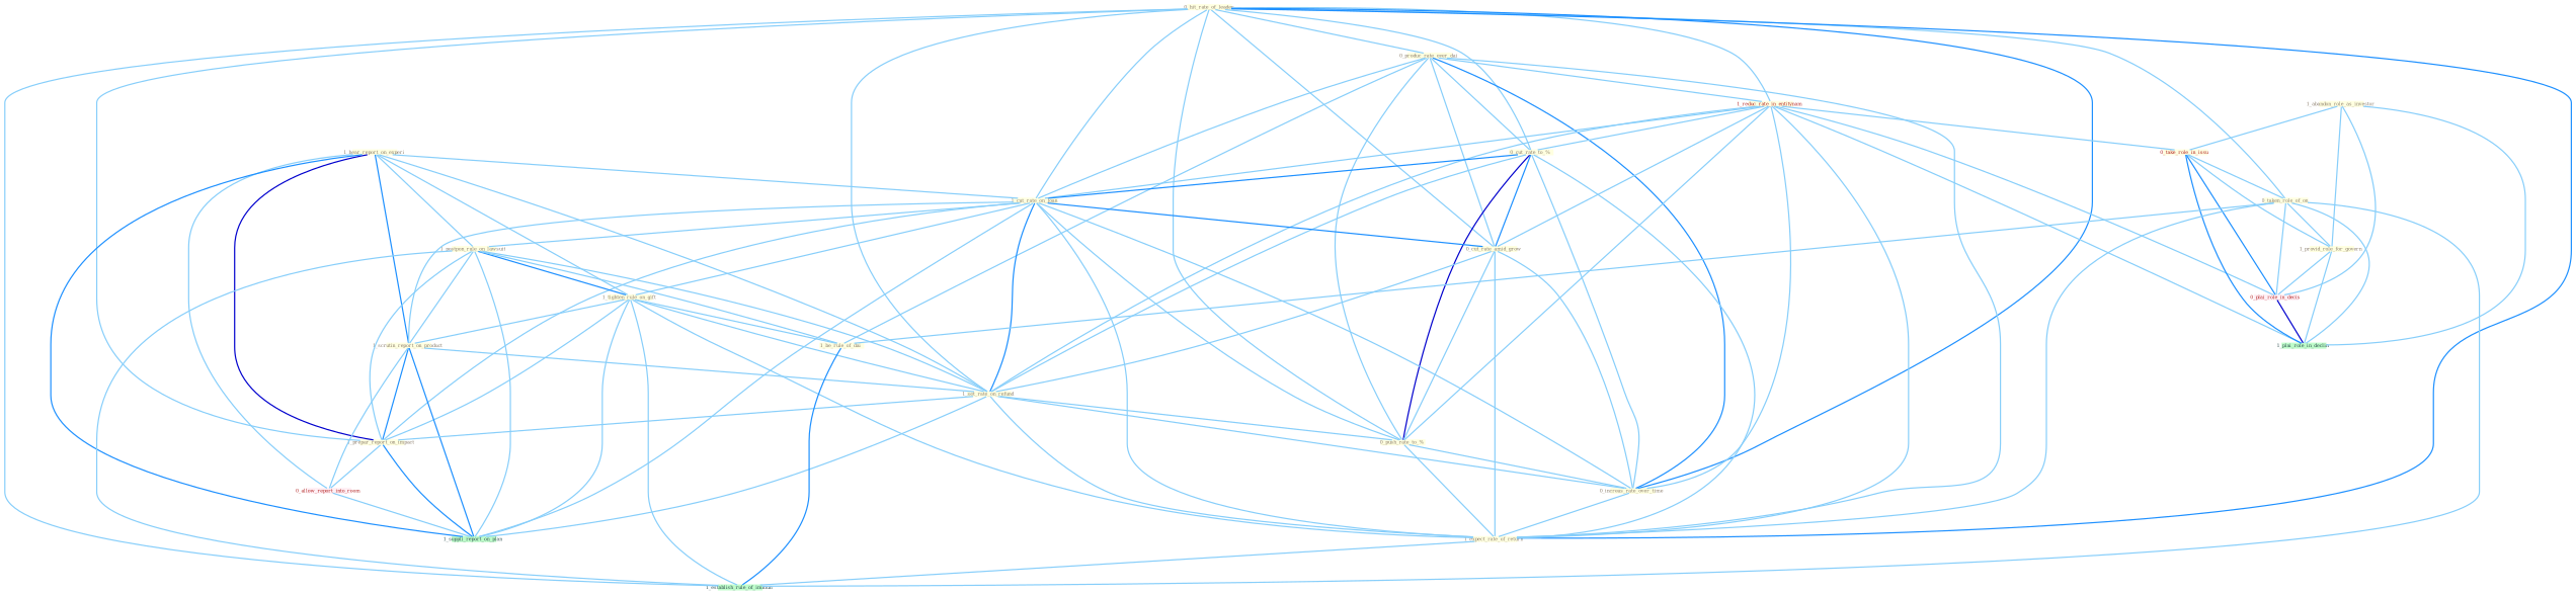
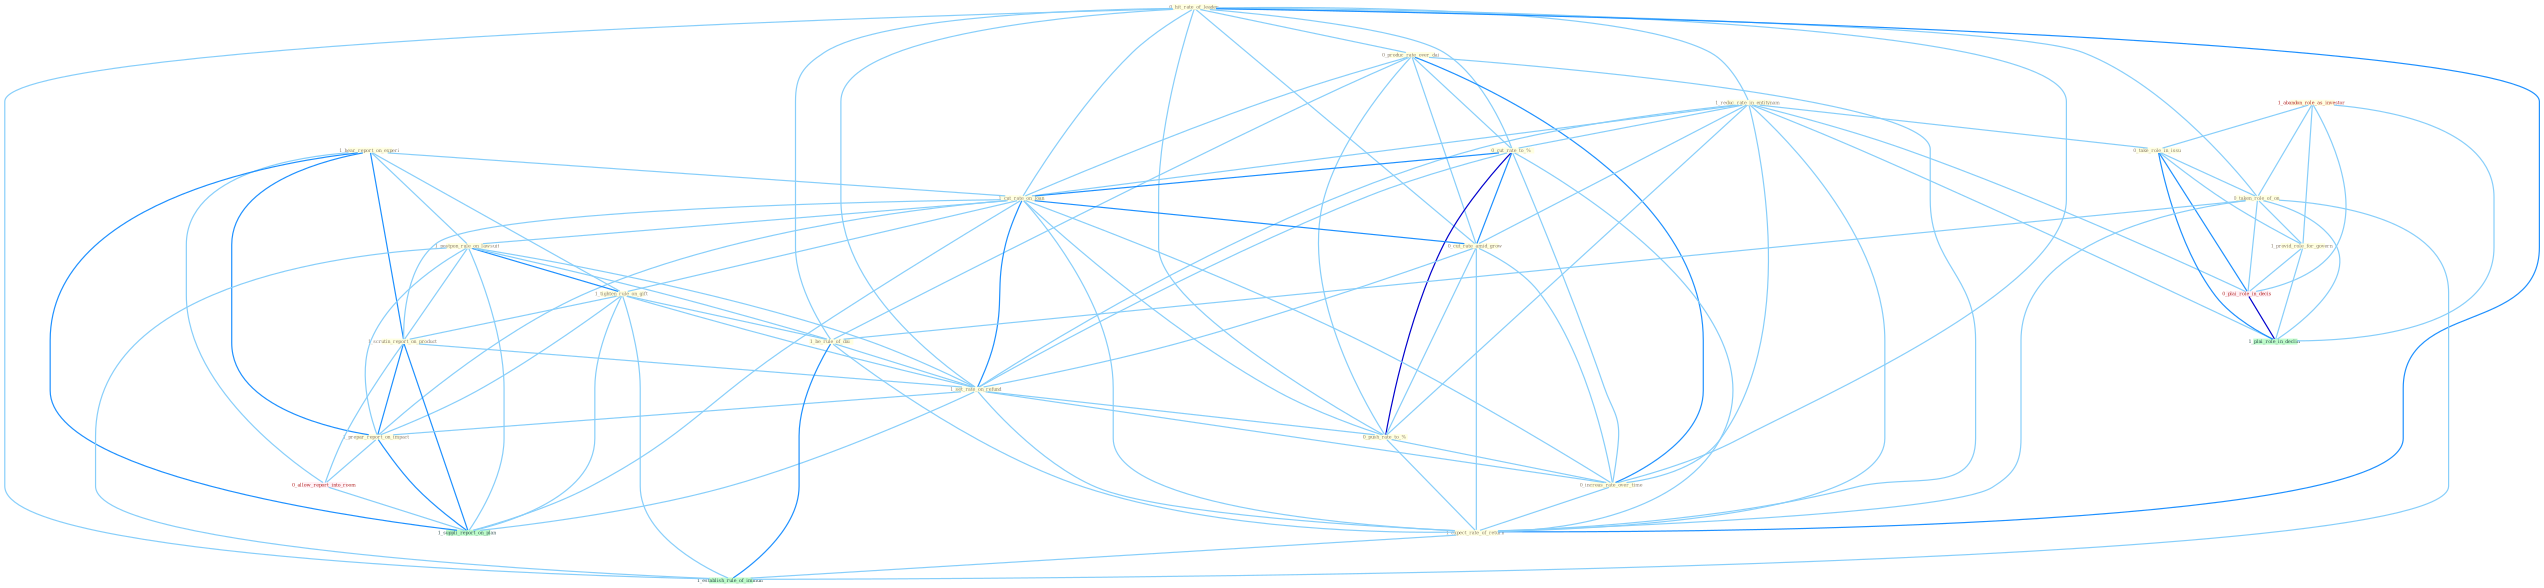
  graph {
    node [color="#ffffe0" fixedsize=true fontcolor="#8b7d6b" fontsize=4 shape=polygon style=filled]
    edge [color="#87cefa" w=1]
    n1 [height=.06 label="0_hit_rate_of_leader" width=.5]
    "0_produc_rate_over_dai " [height=.06 width=.5]
-   "1_reduc_rate_in_entitynam " [fontcolor="#b22222" height=.06 width=.5]
+   "1_reduc_rate_in_entitynam " [height=.06 width=.5]
    "0_cut_rate_to_% " [height=.06 width=.5]
    "1_hear_report_on_experi " [height=.06 width=.5]
-   "1_abandon_role_as_investor " [height=.06 width=.5]
-   "0_take_role_in_issu " [fontcolor="#b22222" height=.06 width=.5]
+   "1_abandon_role_as_investor " [fontcolor="#b22222" height=.06 width=.5]
+   "0_take_role_in_issu " [height=.06 width=.5]
    "1_cut_rate_on_loan " [height=.06 width=.5]
    "1_postpon_rule_on_lawsuit " [height=.06 width=.5]
    "1_tighten_rule_on_gift " [height=.06 width=.5]
    "1_scrutin_report_on_product " [height=.06 width=.5]
    "0_taken_role_of_on " [height=.06 width=.5]
    "0_cut_rate_amid_grow " [height=.06 width=.5]
    "1_set_rate_on_refund " [height=.06 width=.5]
    "1_be_rule_of_dai " [height=.06 width=.5]
    "0_push_rate_to_% " [height=.06 width=.5]
    "1_provid_role_for_govern " [height=.06 width=.5]
    "0_increas_rate_over_time " [height=.06 width=.5]
    "1_expect_rate_of_return " [height=.06 width=.5]
    "1_prepar_report_on_impact " [height=.06 width=.5]
    "0_plai_role_in_decis " [color="#fff0f5" fontcolor="#b22222" height=.06 width=.5]
    "0_allow_report_into_room " [color="#fff0f5" fontcolor="#b22222" height=.06 width=.5]
    "1_establish_rule_of_immun " [color="#BDFCC9" fontcolor="#2f4f4f" height=.06 width=.5]
    "1_plai_role_in_declin " [color="#BDFCC9" fontcolor="#2f4f4f" height=.06 width=.5]
    "1_suppli_report_on_plan " [color="#BDFCC9" fontcolor="#2f4f4f" height=.06 width=.5]
    subgraph sub_1 {
      n1
      "0_produc_rate_over_dai "
      "1_reduc_rate_in_entitynam "
      "0_cut_rate_to_% "
      "1_hear_report_on_experi "
      "1_abandon_role_as_investor "
      "0_take_role_in_issu "
      "1_cut_rate_on_loan "
      "1_postpon_rule_on_lawsuit "
      "1_tighten_rule_on_gift "
      "1_scrutin_report_on_product "
      "0_taken_role_of_on "
      "0_cut_rate_amid_grow "
      "1_set_rate_on_refund "
      "1_be_rule_of_dai "
      "0_push_rate_to_% "
      "1_provid_role_for_govern "
      "0_increas_rate_over_time "
      "1_expect_rate_of_return "
      "1_prepar_report_on_impact "
    }
    subgraph sub_2 {
      "0_plai_role_in_decis "
      "0_allow_report_into_room "
    }
    n1 -- "0_produc_rate_over_dai "
    n1 -- "1_reduc_rate_in_entitynam "
    n1 -- "0_cut_rate_to_% "
    n1 -- "1_cut_rate_on_loan "
    n1 -- "0_taken_role_of_on "
    n1 -- "0_cut_rate_amid_grow "
    n1 -- "1_set_rate_on_refund "
-   n1 -- "1_prepar_report_on_impact "
+   n1 -- "1_be_rule_of_dai "
    n1 -- "0_push_rate_to_% "
-   n1 -- "0_increas_rate_over_time " [color="#1e90ff"]
+   n1 -- "0_increas_rate_over_time "
    n1 -- "1_expect_rate_of_return " [color="#1e90ff" w=2]
    n1 -- "1_establish_rule_of_immun "
-   "0_produc_rate_over_dai " -- "1_reduc_rate_in_entitynam "
    "0_produc_rate_over_dai " -- "0_cut_rate_to_% "
    "0_produc_rate_over_dai " -- "1_cut_rate_on_loan "
    "0_produc_rate_over_dai " -- "0_cut_rate_amid_grow "
    "0_produc_rate_over_dai " -- "1_be_rule_of_dai "
    "0_produc_rate_over_dai " -- "0_push_rate_to_% "
    "0_produc_rate_over_dai " -- "0_increas_rate_over_time " [color="#1e90ff" w=2]
    "0_produc_rate_over_dai " -- "1_expect_rate_of_return "
    "1_reduc_rate_in_entitynam " -- "0_cut_rate_to_% "
    "1_reduc_rate_in_entitynam " -- "0_take_role_in_issu "
    "1_reduc_rate_in_entitynam " -- "1_cut_rate_on_loan "
    "1_reduc_rate_in_entitynam " -- "0_cut_rate_amid_grow "
    "1_reduc_rate_in_entitynam " -- "1_set_rate_on_refund "
    "1_reduc_rate_in_entitynam " -- "0_push_rate_to_% "
    "1_reduc_rate_in_entitynam " -- "0_increas_rate_over_time "
    "1_reduc_rate_in_entitynam " -- "1_expect_rate_of_return "
    "1_reduc_rate_in_entitynam " -- "0_plai_role_in_decis "
    "1_reduc_rate_in_entitynam " -- "1_plai_role_in_declin "
    "0_cut_rate_to_% " -- "1_cut_rate_on_loan " [color="#1e90ff" w=2]
    "0_cut_rate_to_% " -- "0_cut_rate_amid_grow " [color="#1e90ff" w=2]
    "0_cut_rate_to_% " -- "1_set_rate_on_refund "
    "0_cut_rate_to_% " -- "0_push_rate_to_% " [color="#0000cd" w=3]
    "0_cut_rate_to_% " -- "0_increas_rate_over_time "
    "0_cut_rate_to_% " -- "1_expect_rate_of_return "
    "1_hear_report_on_experi " -- "1_cut_rate_on_loan "
    "1_hear_report_on_experi " -- "1_postpon_rule_on_lawsuit "
    "1_hear_report_on_experi " -- "1_tighten_rule_on_gift "
    "1_hear_report_on_experi " -- "1_scrutin_report_on_product " [color="#1e90ff" w=2]
-   "1_hear_report_on_experi " -- "1_set_rate_on_refund "
-   "1_hear_report_on_experi " -- "1_prepar_report_on_impact " [color="#0000cd" w=2]
+   "1_be_rule_of_dai " -- "1_set_rate_on_refund "
+   "1_hear_report_on_experi " -- "1_prepar_report_on_impact " [color="#1e90ff" w=2]
    "1_hear_report_on_experi " -- "0_allow_report_into_room "
    "1_hear_report_on_experi " -- "1_suppli_report_on_plan " [color="#1e90ff" w=2]
    "1_abandon_role_as_investor " -- "0_take_role_in_issu "
+   "1_abandon_role_as_investor " -- "0_taken_role_of_on "
    "1_abandon_role_as_investor " -- "1_provid_role_for_govern "
    "1_abandon_role_as_investor " -- "0_plai_role_in_decis "
    "1_abandon_role_as_investor " -- "1_plai_role_in_declin "
    "0_take_role_in_issu " -- "0_taken_role_of_on "
    "0_take_role_in_issu " -- "1_provid_role_for_govern "
    "0_take_role_in_issu " -- "0_plai_role_in_decis " [color="#1e90ff" w=2]
    "0_take_role_in_issu " -- "1_plai_role_in_declin " [color="#1e90ff" w=2]
    "1_cut_rate_on_loan " -- "1_postpon_rule_on_lawsuit "
    "1_cut_rate_on_loan " -- "1_tighten_rule_on_gift "
    "1_cut_rate_on_loan " -- "1_scrutin_report_on_product "
    "1_cut_rate_on_loan " -- "0_cut_rate_amid_grow " [color="#1e90ff" w=2]
    "1_cut_rate_on_loan " -- "1_set_rate_on_refund " [color="#1e90ff" w=2]
    "1_cut_rate_on_loan " -- "0_push_rate_to_% "
    "1_cut_rate_on_loan " -- "0_increas_rate_over_time "
    "1_cut_rate_on_loan " -- "1_expect_rate_of_return "
    "1_cut_rate_on_loan " -- "1_prepar_report_on_impact "
    "1_cut_rate_on_loan " -- "1_suppli_report_on_plan "
    "1_postpon_rule_on_lawsuit " -- "1_tighten_rule_on_gift " [color="#1e90ff" w=2]
    "1_postpon_rule_on_lawsuit " -- "1_scrutin_report_on_product "
    "1_postpon_rule_on_lawsuit " -- "1_set_rate_on_refund "
    "1_postpon_rule_on_lawsuit " -- "1_be_rule_of_dai "
    "1_postpon_rule_on_lawsuit " -- "1_prepar_report_on_impact "
    "1_postpon_rule_on_lawsuit " -- "1_establish_rule_of_immun "
    "1_postpon_rule_on_lawsuit " -- "1_suppli_report_on_plan "
    "1_tighten_rule_on_gift " -- "1_scrutin_report_on_product "
    "1_tighten_rule_on_gift " -- "1_set_rate_on_refund "
    "1_tighten_rule_on_gift " -- "1_be_rule_of_dai "
    "1_tighten_rule_on_gift " -- "1_prepar_report_on_impact "
    "1_tighten_rule_on_gift " -- "1_establish_rule_of_immun "
    "1_tighten_rule_on_gift " -- "1_suppli_report_on_plan "
    "1_scrutin_report_on_product " -- "1_set_rate_on_refund "
    "1_scrutin_report_on_product " -- "1_prepar_report_on_impact " [color="#1e90ff" w=2]
    "1_scrutin_report_on_product " -- "0_allow_report_into_room "
    "1_scrutin_report_on_product " -- "1_suppli_report_on_plan " [color="#1e90ff" w=2]
    "0_taken_role_of_on " -- "1_be_rule_of_dai "
    "0_taken_role_of_on " -- "1_provid_role_for_govern "
    "0_taken_role_of_on " -- "1_expect_rate_of_return "
    "0_taken_role_of_on " -- "0_plai_role_in_decis "
    "0_taken_role_of_on " -- "1_establish_rule_of_immun "
    "0_taken_role_of_on " -- "1_plai_role_in_declin "
    "0_cut_rate_amid_grow " -- "1_set_rate_on_refund "
    "0_cut_rate_amid_grow " -- "0_push_rate_to_% "
    "0_cut_rate_amid_grow " -- "0_increas_rate_over_time "
    "0_cut_rate_amid_grow " -- "1_expect_rate_of_return "
    "1_set_rate_on_refund " -- "0_push_rate_to_% "
    "1_set_rate_on_refund " -- "0_increas_rate_over_time "
    "1_set_rate_on_refund " -- "1_expect_rate_of_return "
    "1_set_rate_on_refund " -- "1_prepar_report_on_impact "
    "1_set_rate_on_refund " -- "1_suppli_report_on_plan "
-   "1_tighten_rule_on_gift " -- "1_expect_rate_of_return "
+   "1_be_rule_of_dai " -- "1_expect_rate_of_return "
    "1_be_rule_of_dai " -- "1_establish_rule_of_immun " [color="#1e90ff" w=2]
    "0_push_rate_to_% " -- "0_increas_rate_over_time "
    "0_push_rate_to_% " -- "1_expect_rate_of_return "
    "1_provid_role_for_govern " -- "0_plai_role_in_decis "
    "1_provid_role_for_govern " -- "1_plai_role_in_declin "
    "0_increas_rate_over_time " -- "1_expect_rate_of_return "
    "1_expect_rate_of_return " -- "1_establish_rule_of_immun "
    "1_prepar_report_on_impact " -- "0_allow_report_into_room "
    "1_prepar_report_on_impact " -- "1_suppli_report_on_plan " [color="#1e90ff" w=2]
    "0_plai_role_in_decis " -- "1_plai_role_in_declin " [color="#0000cd" w=3]
    "0_allow_report_into_room " -- "1_suppli_report_on_plan "
  }
